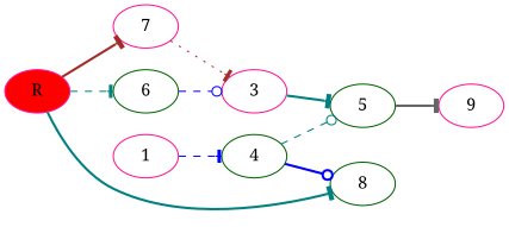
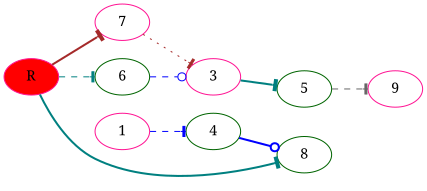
  digraph {
    fontname="Noto Serif"
    rankdir=LR
    node [color=deeppink fontname="Noto Serif"]
    edge [arrowhead=tee color=teal fontname="Noto Serif" style=dashed]
    4 [color=darkgreen]
    1
    5 [color=darkgreen]
    8 [color=darkgreen]
    9
    3
    6 [color=darkgreen]
    7
    R [fillcolor="#ff0000" style=filled]
-   4 -> 5 [arrowhead=odot]
    4 -> 8 [arrowhead=odot color=blue style=bold]
    1 -> 4 [color=blue]
-   5 -> 9 [color=gray40 style=bold]
+   5 -> 9 [color=gray40]
    3 -> 5 [style=bold]
    6 -> 3 [arrowhead=odot color=blue]
    7 -> 3 [color=brown style=dotted]
    R -> 8 [style=bold]
    R -> 6
    R -> 7 [color=brown style=bold]
  }
